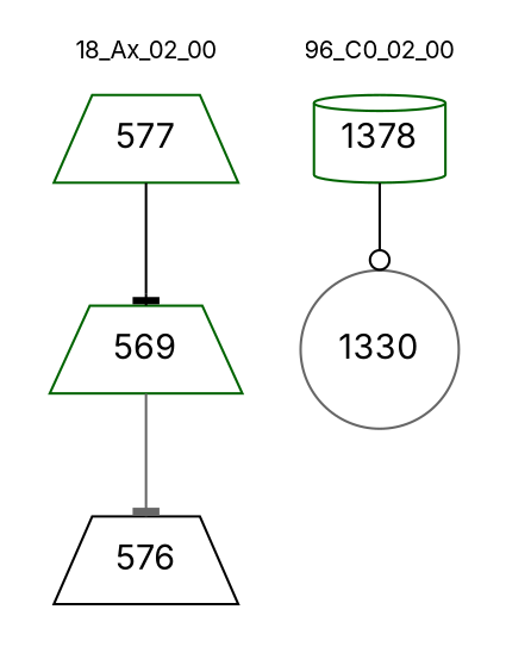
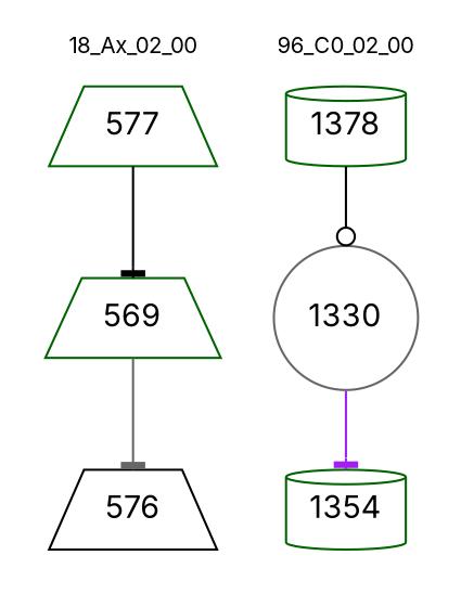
  digraph {
    fontname=Inter
    node [color=darkgreen fontname=Inter shape=trapezium]
    edge [arrowhead=tee color=black fontname=Inter]
    n1 [label=577]
    n2 [label=569]
    n3 [color=black label=576]
    n4 [label=1378 shape=cylinder]
    n5 [color=gray40 label=1330 shape=circle]
+   n6 [label=1354 shape=cylinder]
    subgraph cluster_1 {
      color=white
      fontsize=10
      label="18_Ax_02_00"
      n1
      n2
      n3
    }
    subgraph cluster_2 {
      color=white
      fontsize=10
      label="96_C0_02_00"
      n4
      n5
+     n6
    }
    n1 -> n2
    n2 -> n3 [color=gray40]
    n4 -> n5 [arrowhead=odot]
+   n5 -> n6 [color=purple]
  }
